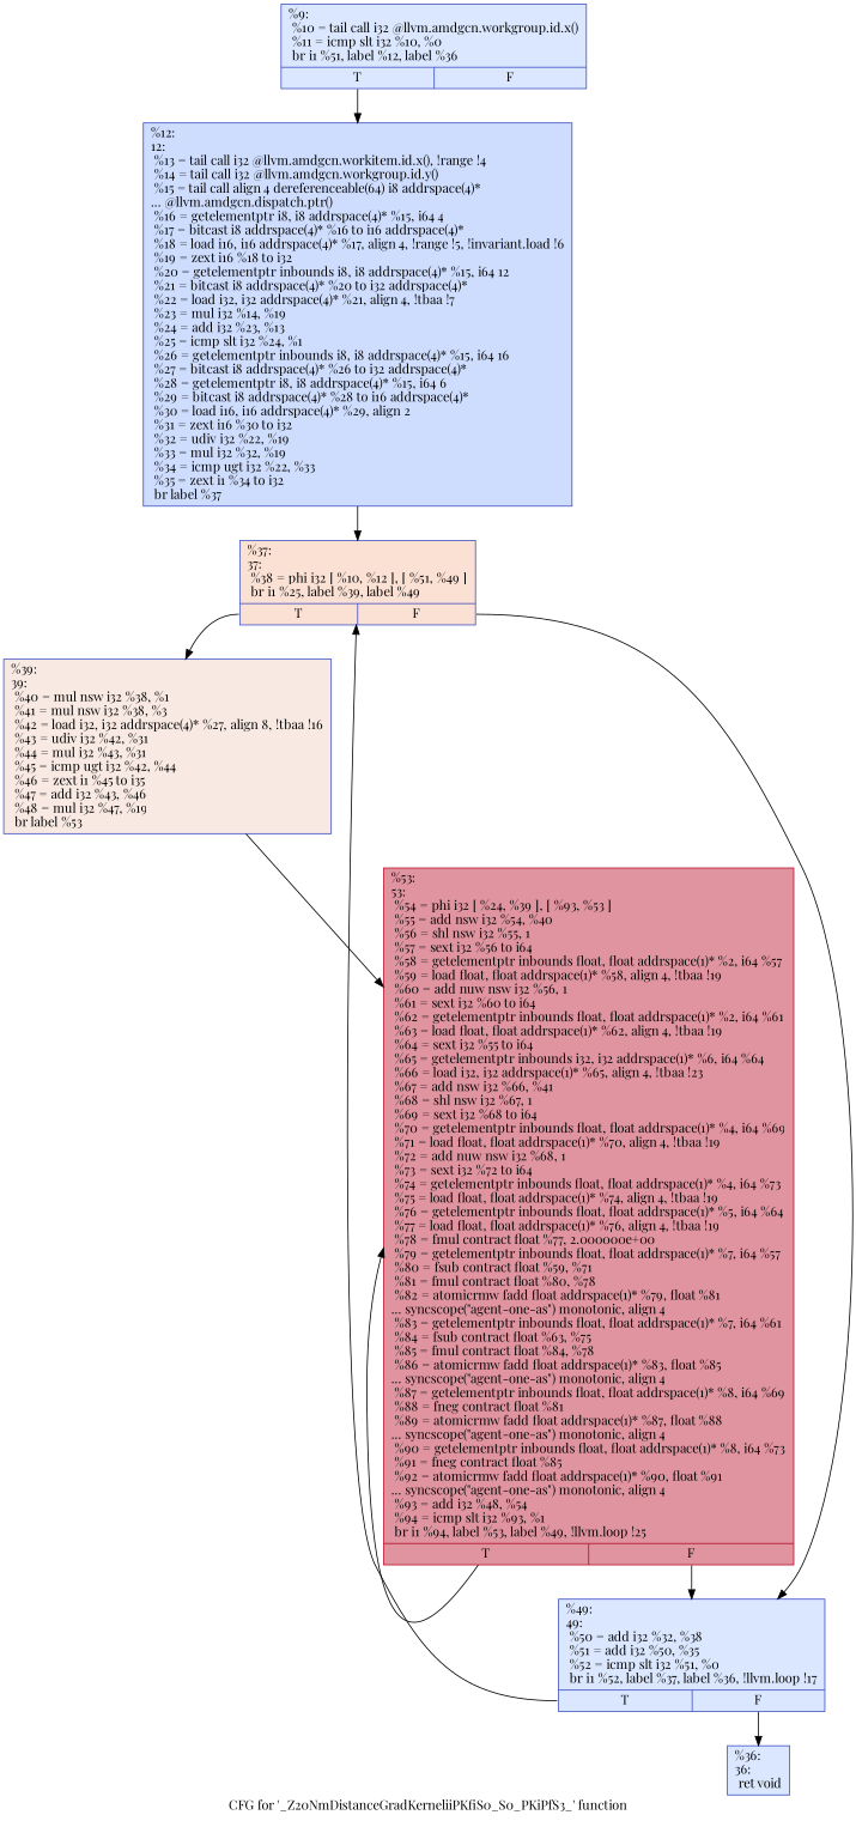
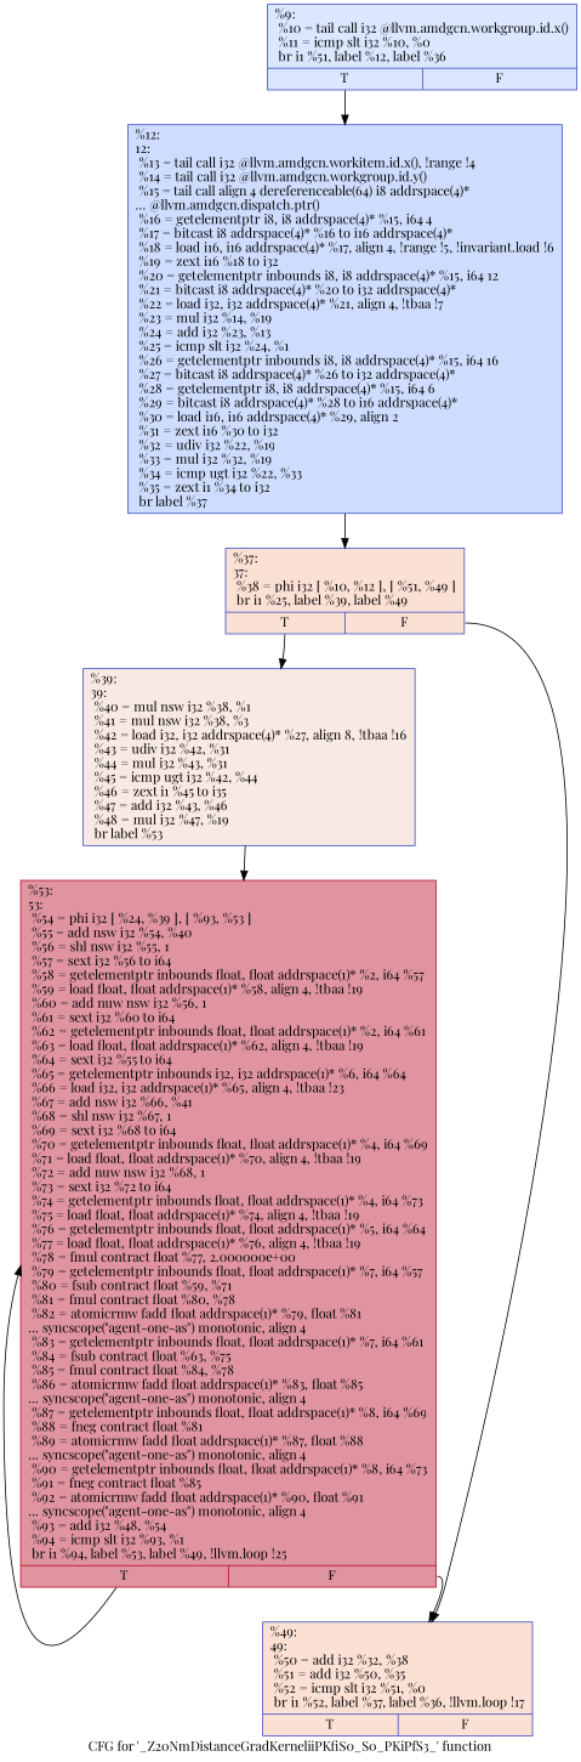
  digraph {
    fontname="Playfair Display"
    label="CFG for '_Z20NmDistanceGradKerneliiPKfiS0_S0_PKiPfS3_' function"
    node [color="#3d50c3ff" fillcolor="#abc8fd70" fontname="Playfair Display" shape=record style=filled]
    edge [fontname="Playfair Display" tailport=s0]
    n1 [label="{%9:\l  %10 = tail call i32 @llvm.amdgcn.workgroup.id.x()\l  %11 = icmp slt i32 %10, %0\l  br i1 %51, label %12, label %36\l|{<s0>T|<s1>F}}"]
    n2 [fillcolor="#8fb1fe70" label="{%12:\l12:                                               \l  %13 = tail call i32 @llvm.amdgcn.workitem.id.x(), !range !4\l  %14 = tail call i32 @llvm.amdgcn.workgroup.id.y()\l  %15 = tail call align 4 dereferenceable(64) i8 addrspace(4)*\l... @llvm.amdgcn.dispatch.ptr()\l  %16 = getelementptr i8, i8 addrspace(4)* %15, i64 4\l  %17 = bitcast i8 addrspace(4)* %16 to i16 addrspace(4)*\l  %18 = load i16, i16 addrspace(4)* %17, align 4, !range !5, !invariant.load !6\l  %19 = zext i16 %18 to i32\l  %20 = getelementptr inbounds i8, i8 addrspace(4)* %15, i64 12\l  %21 = bitcast i8 addrspace(4)* %20 to i32 addrspace(4)*\l  %22 = load i32, i32 addrspace(4)* %21, align 4, !tbaa !7\l  %23 = mul i32 %14, %19\l  %24 = add i32 %23, %13\l  %25 = icmp slt i32 %24, %1\l  %26 = getelementptr inbounds i8, i8 addrspace(4)* %15, i64 16\l  %27 = bitcast i8 addrspace(4)* %26 to i32 addrspace(4)*\l  %28 = getelementptr i8, i8 addrspace(4)* %15, i64 6\l  %29 = bitcast i8 addrspace(4)* %28 to i16 addrspace(4)*\l  %30 = load i16, i16 addrspace(4)* %29, align 2\l  %31 = zext i16 %30 to i32\l  %32 = udiv i32 %22, %19\l  %33 = mul i32 %32, %19\l  %34 = icmp ugt i32 %22, %33\l  %35 = zext i1 %34 to i32\l  br label %37\l}"]
    n3 [fillcolor="#f7b99e70" label="{%37:\l37:                                               \l  %38 = phi i32 [ %10, %12 ], [ %51, %49 ]\l  br i1 %25, label %39, label %49\l|{<s0>T|<s1>F}}"]
-   n4 [label="{%36:\l36:                                               \l  ret void\l}"]
    n5 [fillcolor="#efcebd70" label="{%39:\l39:                                               \l  %40 = mul nsw i32 %38, %1\l  %41 = mul nsw i32 %38, %3\l  %42 = load i32, i32 addrspace(4)* %27, align 8, !tbaa !16\l  %43 = udiv i32 %42, %31\l  %44 = mul i32 %43, %31\l  %45 = icmp ugt i32 %42, %44\l  %46 = zext i1 %45 to i35\l  %47 = add i32 %43, %46\l  %48 = mul i32 %47, %19\l  br label %53\l}"]
-   n6 [label="{%49:\l49:                                               \l  %50 = add i32 %32, %38\l  %51 = add i32 %50, %35\l  %52 = icmp slt i32 %51, %0\l  br i1 %52, label %37, label %36, !llvm.loop !17\l|{<s0>T|<s1>F}}"]
+   n6 [fillcolor="#f7b99e70" label="{%49:\l49:                                               \l  %50 = add i32 %32, %38\l  %51 = add i32 %50, %35\l  %52 = icmp slt i32 %51, %0\l  br i1 %52, label %37, label %36, !llvm.loop !17\l|{<s0>T|<s1>F}}"]
    n7 [color="#b70d28ff" fillcolor="#b70d2870" label="{%53:\l53:                                               \l  %54 = phi i32 [ %24, %39 ], [ %93, %53 ]\l  %55 = add nsw i32 %54, %40\l  %56 = shl nsw i32 %55, 1\l  %57 = sext i32 %56 to i64\l  %58 = getelementptr inbounds float, float addrspace(1)* %2, i64 %57\l  %59 = load float, float addrspace(1)* %58, align 4, !tbaa !19\l  %60 = add nuw nsw i32 %56, 1\l  %61 = sext i32 %60 to i64\l  %62 = getelementptr inbounds float, float addrspace(1)* %2, i64 %61\l  %63 = load float, float addrspace(1)* %62, align 4, !tbaa !19\l  %64 = sext i32 %55 to i64\l  %65 = getelementptr inbounds i32, i32 addrspace(1)* %6, i64 %64\l  %66 = load i32, i32 addrspace(1)* %65, align 4, !tbaa !23\l  %67 = add nsw i32 %66, %41\l  %68 = shl nsw i32 %67, 1\l  %69 = sext i32 %68 to i64\l  %70 = getelementptr inbounds float, float addrspace(1)* %4, i64 %69\l  %71 = load float, float addrspace(1)* %70, align 4, !tbaa !19\l  %72 = add nuw nsw i32 %68, 1\l  %73 = sext i32 %72 to i64\l  %74 = getelementptr inbounds float, float addrspace(1)* %4, i64 %73\l  %75 = load float, float addrspace(1)* %74, align 4, !tbaa !19\l  %76 = getelementptr inbounds float, float addrspace(1)* %5, i64 %64\l  %77 = load float, float addrspace(1)* %76, align 4, !tbaa !19\l  %78 = fmul contract float %77, 2.000000e+00\l  %79 = getelementptr inbounds float, float addrspace(1)* %7, i64 %57\l  %80 = fsub contract float %59, %71\l  %81 = fmul contract float %80, %78\l  %82 = atomicrmw fadd float addrspace(1)* %79, float %81\l... syncscope(\"agent-one-as\") monotonic, align 4\l  %83 = getelementptr inbounds float, float addrspace(1)* %7, i64 %61\l  %84 = fsub contract float %63, %75\l  %85 = fmul contract float %84, %78\l  %86 = atomicrmw fadd float addrspace(1)* %83, float %85\l... syncscope(\"agent-one-as\") monotonic, align 4\l  %87 = getelementptr inbounds float, float addrspace(1)* %8, i64 %69\l  %88 = fneg contract float %81\l  %89 = atomicrmw fadd float addrspace(1)* %87, float %88\l... syncscope(\"agent-one-as\") monotonic, align 4\l  %90 = getelementptr inbounds float, float addrspace(1)* %8, i64 %73\l  %91 = fneg contract float %85\l  %92 = atomicrmw fadd float addrspace(1)* %90, float %91\l... syncscope(\"agent-one-as\") monotonic, align 4\l  %93 = add i32 %48, %54\l  %94 = icmp slt i32 %93, %1\l  br i1 %94, label %53, label %49, !llvm.loop !25\l|{<s0>T|<s1>F}}"]
    n1 -> n2
    n2 -> n3
    n3 -> n5
    n3 -> n6 [tailport=s1]
    n5 -> n7
-   n6 -> n3
-   n6 -> n4 [tailport=s1]
    n7 -> n6 [tailport=s1]
    n7 -> n7
  }
